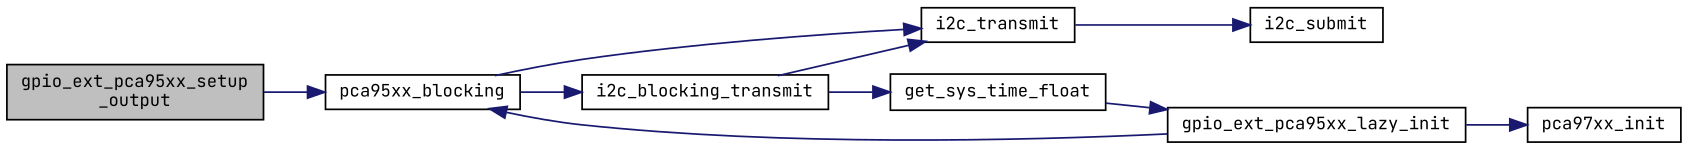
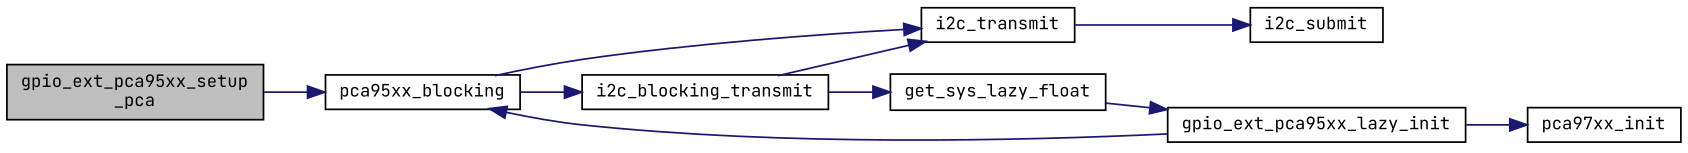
  digraph {
    fontname="JetBrains Mono"
    rankdir=LR
    node [color=black fillcolor=white fontname="JetBrains Mono" fontsize=10 shape=record style=filled]
    edge [color=midnightblue fontname="JetBrains Mono" fontsize=10 labelfontname=FreeSans labelfontsize=10 style=solid]
-   n1 [fillcolor=grey75 fontcolor=black height=0.2 label="gpio_ext_pca95xx_setup\l_output" width=0.4]
+   n1 [fillcolor=grey75 fontcolor=black height=0.2 label="gpio_ext_pca95xx_setup\l_pca" width=0.4]
    n2 [height=0.2 label=pca95xx_blocking width=0.4]
    n3 [height=0.2 label=gpio_ext_pca95xx_lazy_init width=0.4]
    n4 [height=0.2 label=pca97xx_init width=0.4]
    n5 [height=0.2 label=i2c_blocking_transmit width=0.4]
    n6 [height=0.2 label=i2c_transmit width=0.4]
-   n7 [height=0.2 label=get_sys_time_float width=0.4]
+   n7 [height=0.2 label=get_sys_lazy_float width=0.4]
    n8 [height=0.2 label=i2c_submit width=0.4]
    n1 -> n2
    n2 -> n5
    n2 -> n6
    n3 -> n2
    n3 -> n4
    n5 -> n6
    n5 -> n7
    n6 -> n8
    n7 -> n3
  }
